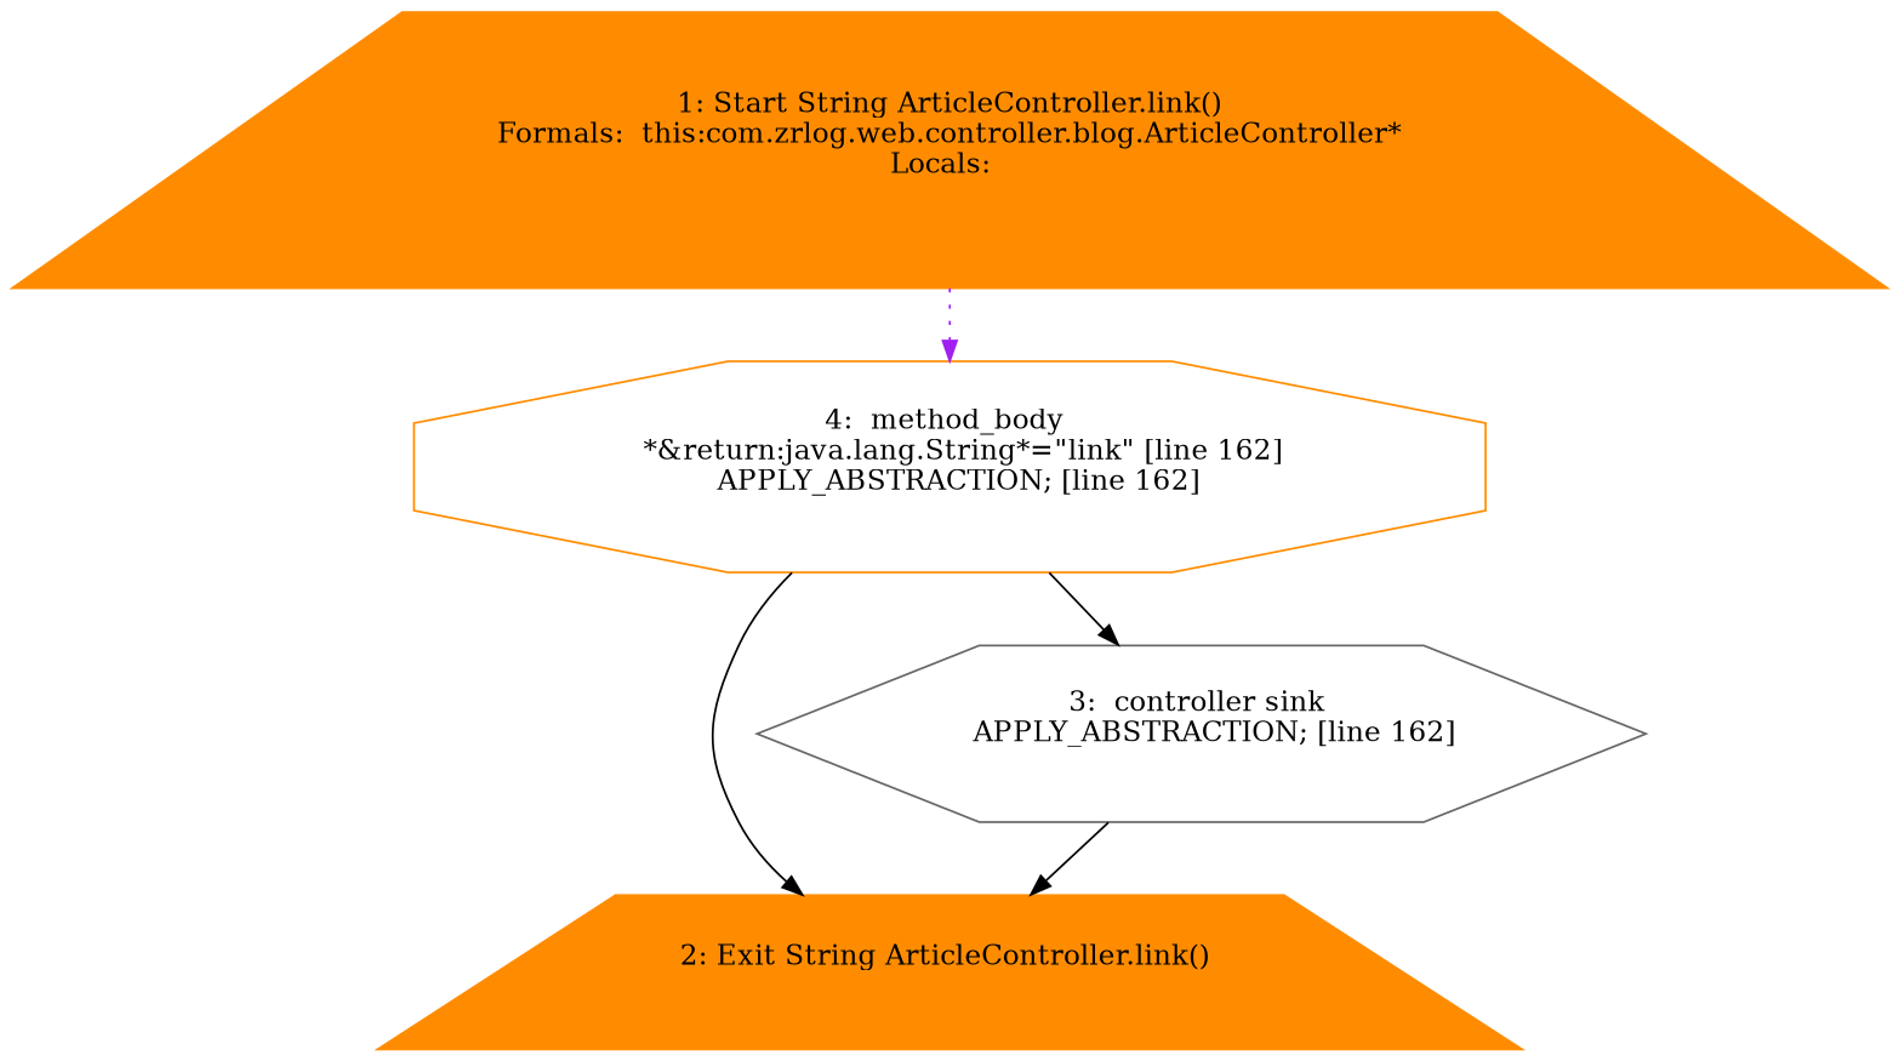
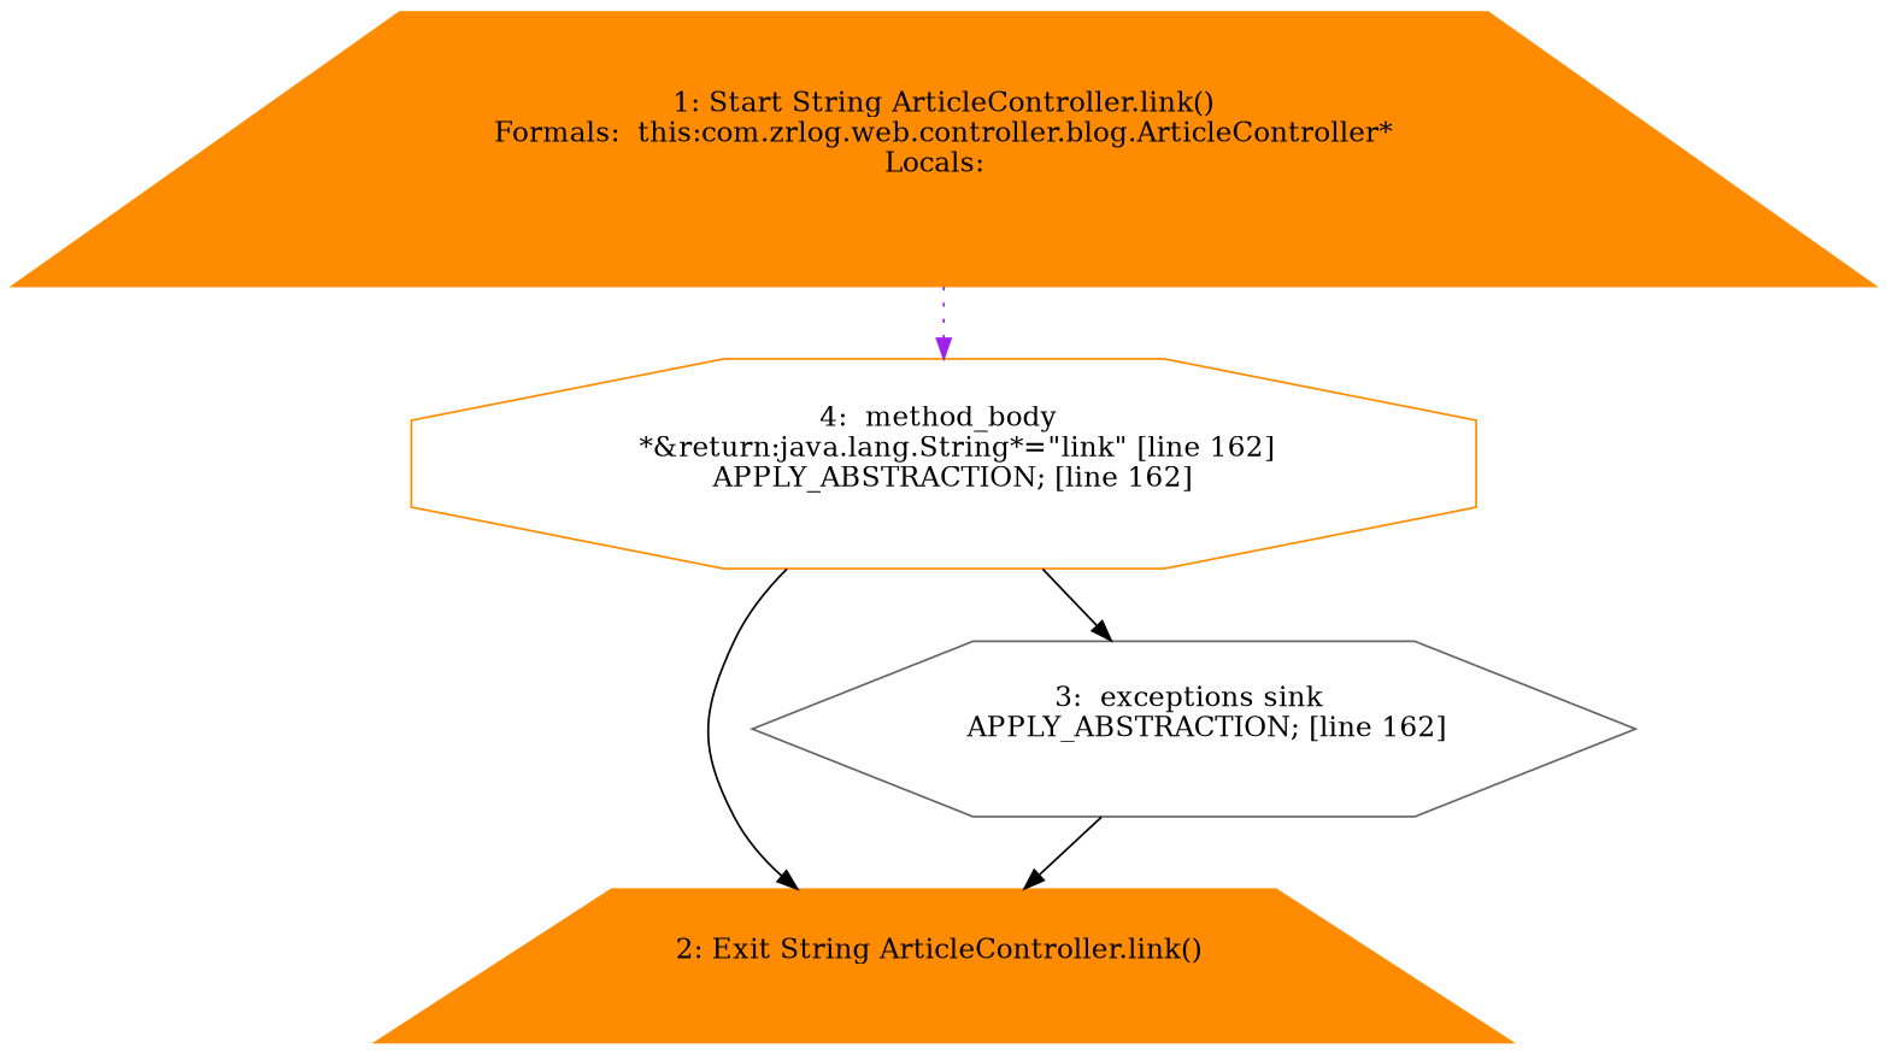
  digraph {
    node [color=darkorange shape=trapezium]
    edge [color=black style=solid]
    n1 [label="1: Start String ArticleController.link()\nFormals:  this:com.zrlog.web.controller.blog.ArticleController*\nLocals:  \n  " style=filled]
    n2 [label="4:  method_body \n   *&return:java.lang.String*=\"link\" [line 162]\n  APPLY_ABSTRACTION; [line 162]\n " shape=octagon]
    n3 [label="2: Exit String ArticleController.link() \n  " style=filled]
-   n4 [label="3:  controller sink \n   APPLY_ABSTRACTION; [line 162]\n " shape=hexagon color=gray40]
+   n4 [label="3:  exceptions sink \n   APPLY_ABSTRACTION; [line 162]\n " shape=hexagon color=gray40]
    n1 -> n2 [color=purple style=dotted]
    n2 -> n3
    n2 -> n4
    n4 -> n3
  }
